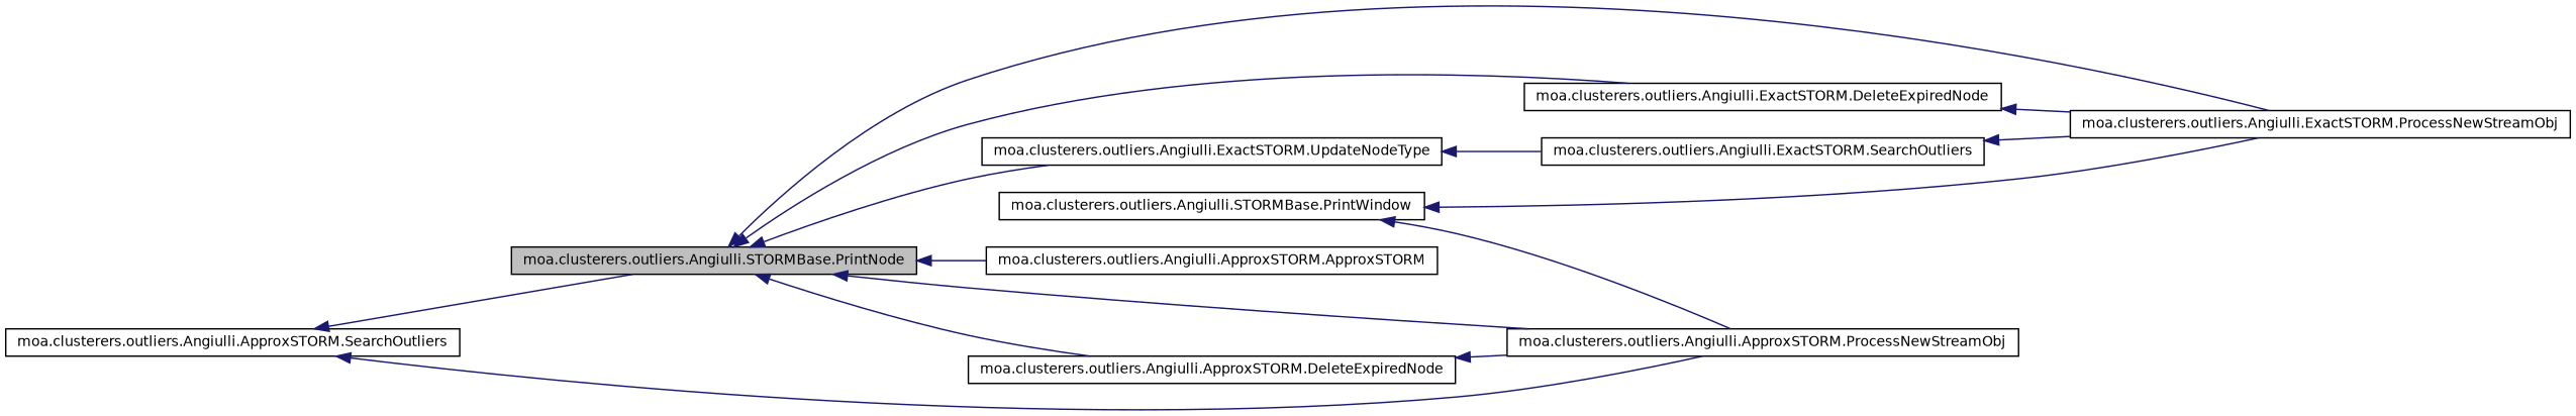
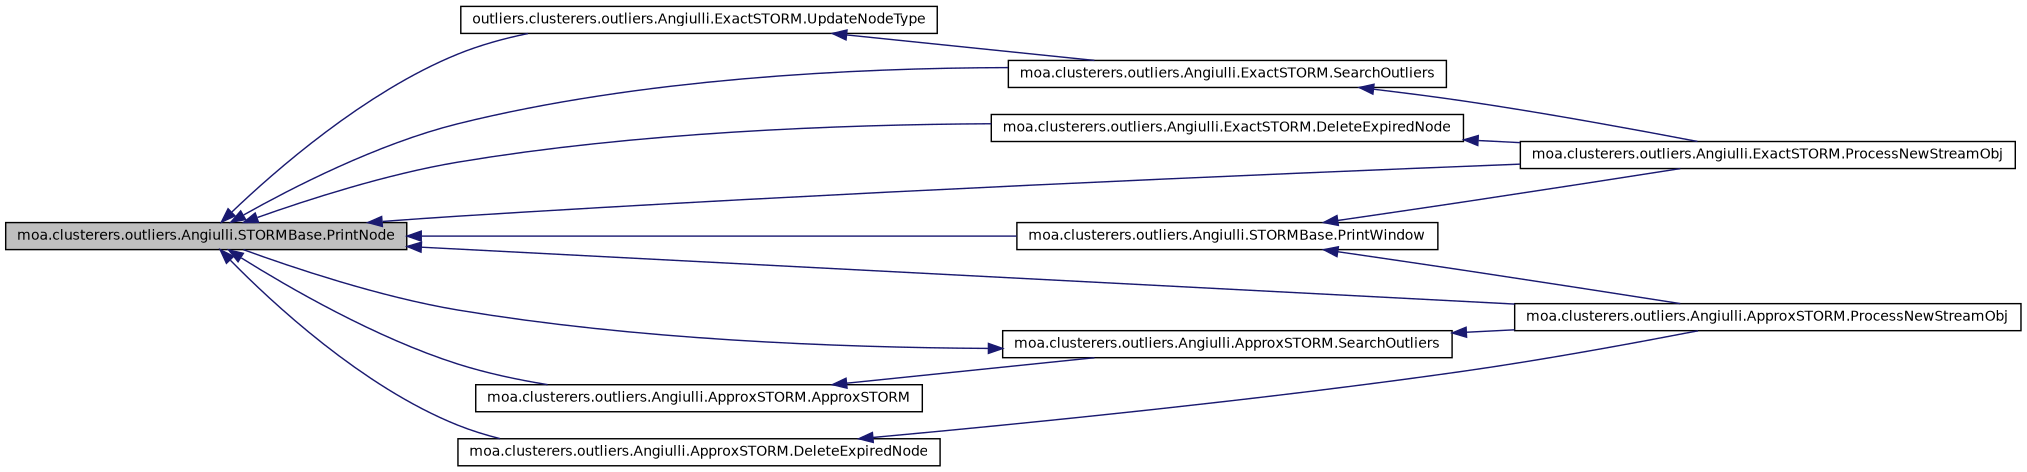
  digraph {
    rankdir=LR
    node [color=black fillcolor=white fontname=Helvetica fontsize=10 shape=record style=filled]
    edge [color=midnightblue dir=back fontname=Helvetica fontsize=10 labelfontname=Helvetica labelfontsize=10 style=solid]
    n1 [fillcolor=grey75 fontcolor=black height=0.2 label="moa.clusterers.outliers.Angiulli.STORMBase.PrintNode" width=0.4]
    n2 [height=0.2 label="moa.clusterers.outliers.Angiulli.ExactSTORM.DeleteExpiredNode" width=0.4]
    n3 [height=0.2 label="moa.clusterers.outliers.Angiulli.ExactSTORM.ProcessNewStreamObj" width=0.4]
    n4 [height=0.2 label="moa.clusterers.outliers.Angiulli.ApproxSTORM.DeleteExpiredNode" width=0.4]
    n5 [height=0.2 label="moa.clusterers.outliers.Angiulli.ApproxSTORM.ProcessNewStreamObj" width=0.4]
    n6 [height=0.2 label="moa.clusterers.outliers.Angiulli.STORMBase.PrintWindow" width=0.4]
    n7 [height=0.2 label="moa.clusterers.outliers.Angiulli.ExactSTORM.SearchOutliers" width=0.4]
-   n8 [height=0.2 label="moa.clusterers.outliers.Angiulli.ExactSTORM.UpdateNodeType" width=0.4]
+   n8 [height=0.2 label="outliers.clusterers.outliers.Angiulli.ExactSTORM.UpdateNodeType" width=0.4]
    n9 [height=0.2 label="moa.clusterers.outliers.Angiulli.ApproxSTORM.ApproxSTORM" width=0.4]
    n10 [height=0.2 label="moa.clusterers.outliers.Angiulli.ApproxSTORM.SearchOutliers" width=0.4]
    n1 -> n2
    n1 -> n3
    n1 -> n4
    n1 -> n5
+   n1 -> n6
+   n1 -> n7
    n1 -> n8
    n1 -> n9
    n2 -> n3
    n4 -> n5
    n6 -> n3
    n6 -> n5
    n7 -> n3
    n8 -> n7
+   n9 -> n10
    n10 -> n1
    n10 -> n5
  }
